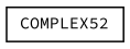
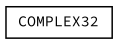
  digraph {
    rankdir=TB
    fontname="Source Code Pro"
-   n1 [color=black fillcolor=white fontname="Source Code Pro" fontsize=10 height=0.2 label=COMPLEX52 shape=record style=filled width=0.4]
+   n1 [color=black fillcolor=white fontname="Source Code Pro" fontsize=10 height=0.2 label=COMPLEX32 shape=record style=filled width=0.4]
  }
